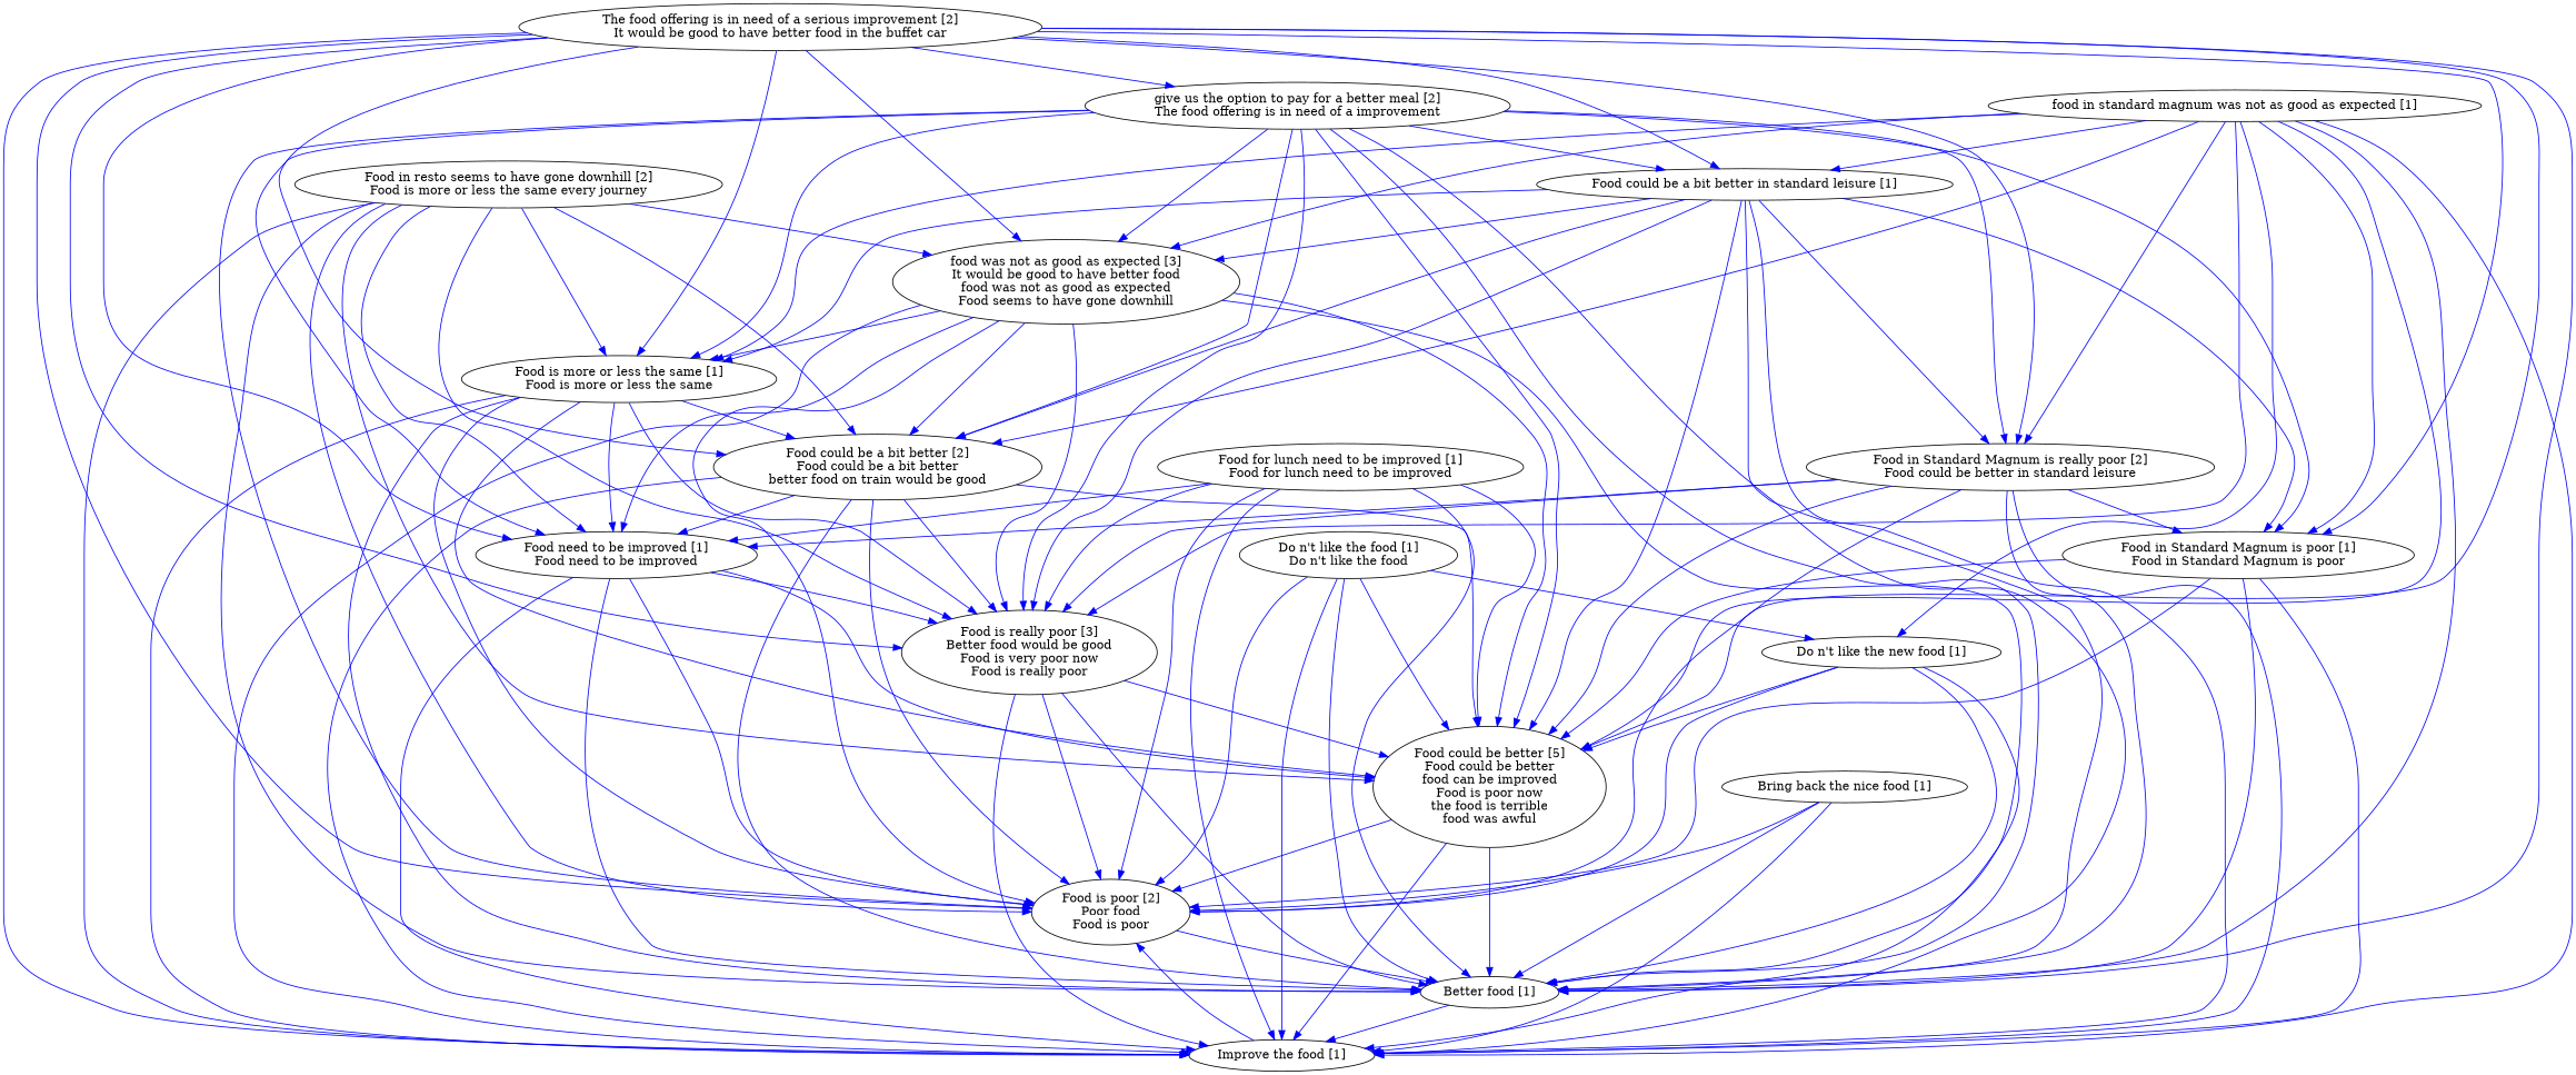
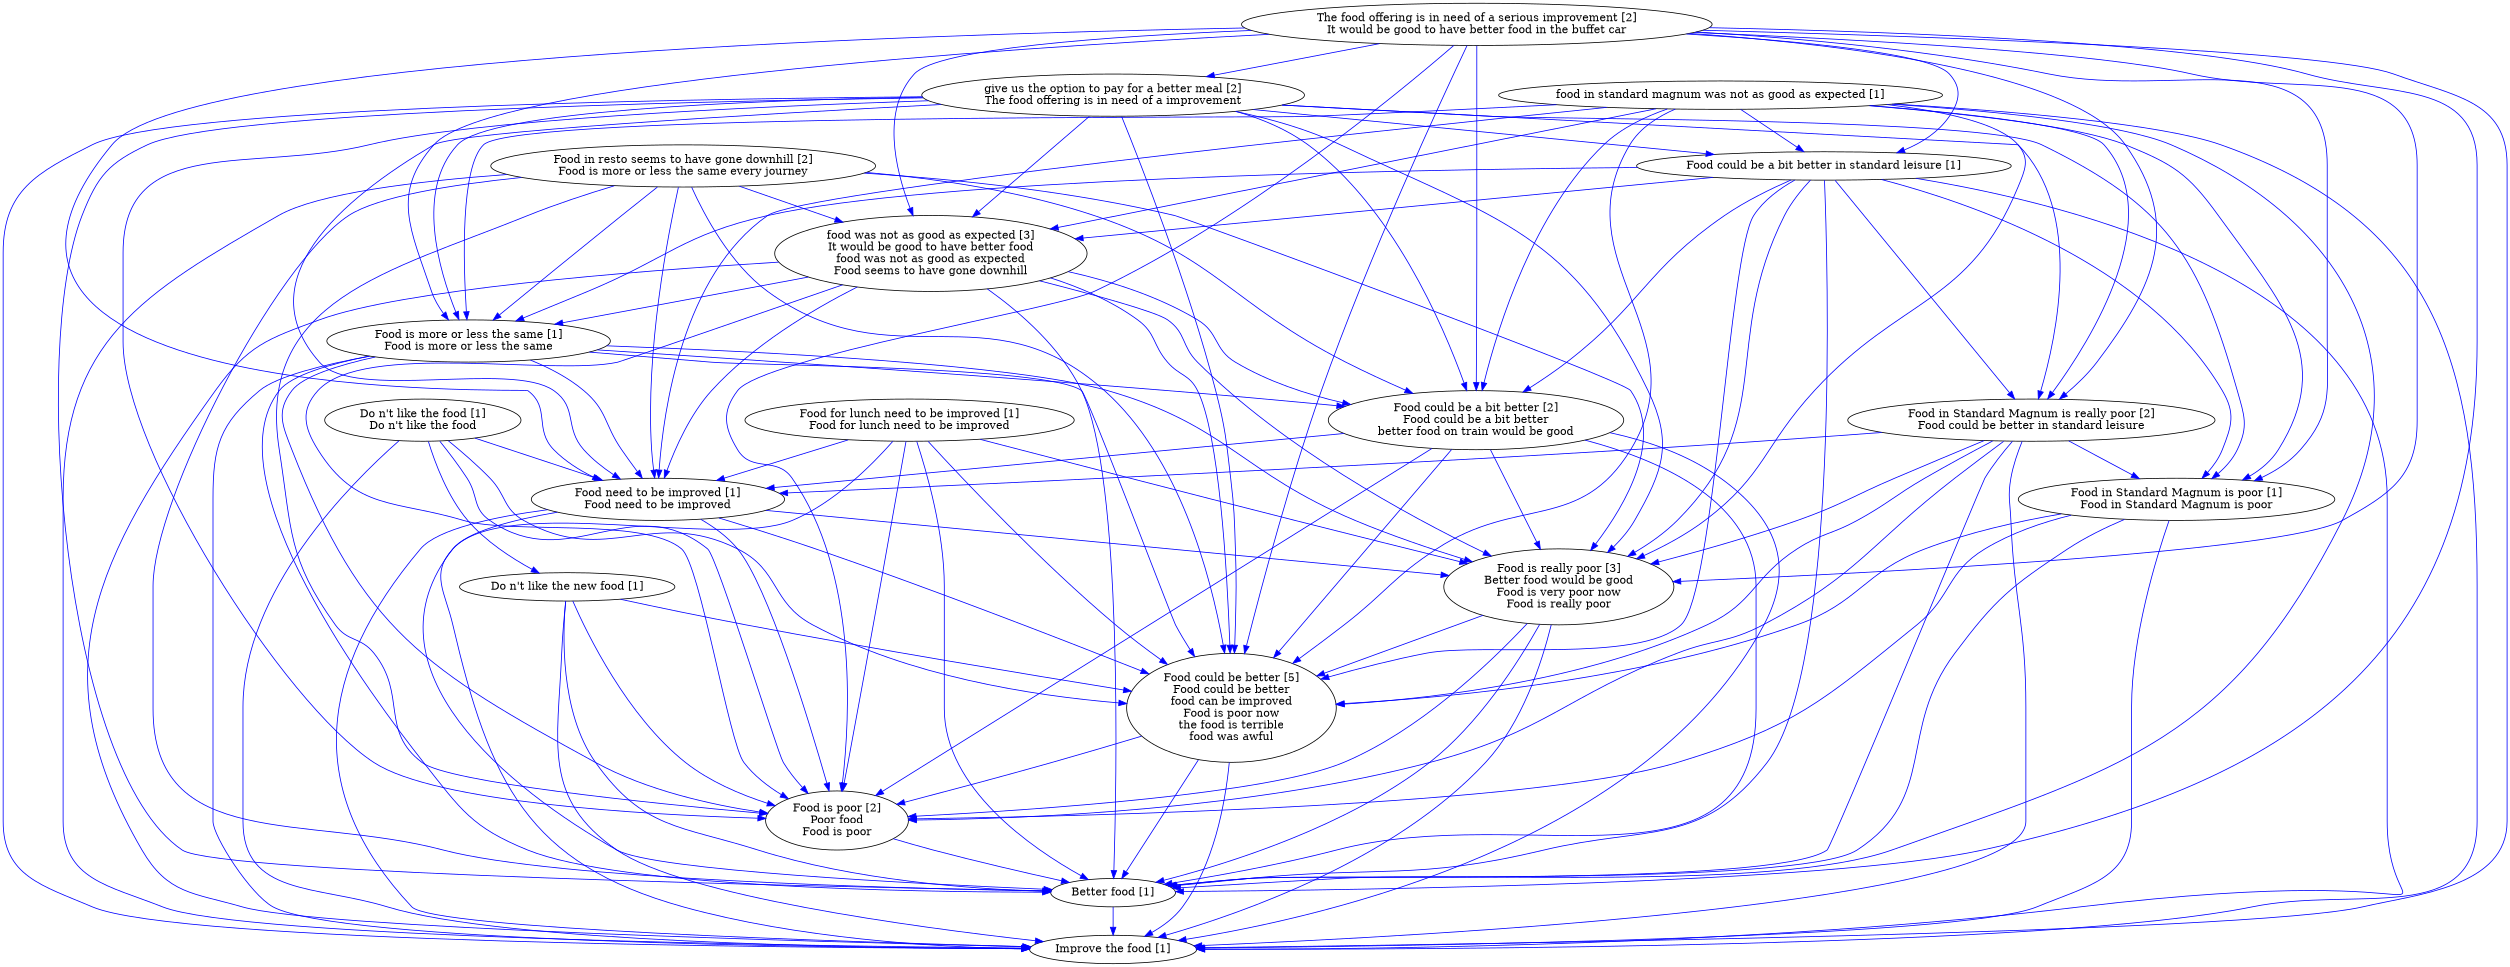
  digraph {
    edge [color=blue]
    "Food in resto seems to have gone downhill [2]\nFood is more or less the same every journey"
    "Food is really poor [3]\nBetter food would be good\nFood is very poor now\nFood is really poor"
    "Food could be better [5]\nFood could be better\nfood can be improved\nFood is poor now\nthe food is terrible\nfood was awful"
    "Food is poor [2]\nPoor food\nFood is poor"
    "food was not as good as expected [3]\nIt would be good to have better food\nfood was not as good as expected\nFood seems to have gone downhill"
    "Food could be a bit better [2]\nFood could be a bit better\nbetter food on train would be good"
    "Better food [1]"
    "Food need to be improved [1]\nFood need to be improved"
    "Food is more or less the same [1]\nFood is more or less the same"
    "Improve the food [1]"
    "Food in Standard Magnum is really poor [2]\nFood could be better in standard leisure"
    "Food in Standard Magnum is poor [1]\nFood in Standard Magnum is poor"
    "The food offering is in need of a serious improvement [2]\nIt would be good to have better food in the buffet car"
    "give us the option to pay for a better meal [2]\nThe food offering is in need of a improvement"
    "Food could be a bit better in standard leisure [1]"
-   "Bring back the nice food [1]"
    "Do n't like the new food [1]"
    "Do n't like the food [1]\nDo n't like the food"
    "Food for lunch need to be improved [1]\nFood for lunch need to be improved"
    "food in standard magnum was not as good as expected [1]"
    "Food in resto seems to have gone downhill [2]\nFood is more or less the same every journey" -> "Food is really poor [3]\nBetter food would be good\nFood is very poor now\nFood is really poor"
    "Food in resto seems to have gone downhill [2]\nFood is more or less the same every journey" -> "Food could be better [5]\nFood could be better\nfood can be improved\nFood is poor now\nthe food is terrible\nfood was awful"
    "Food in resto seems to have gone downhill [2]\nFood is more or less the same every journey" -> "Food is poor [2]\nPoor food\nFood is poor"
    "Food in resto seems to have gone downhill [2]\nFood is more or less the same every journey" -> "food was not as good as expected [3]\nIt would be good to have better food\nfood was not as good as expected\nFood seems to have gone downhill"
    "Food in resto seems to have gone downhill [2]\nFood is more or less the same every journey" -> "Food could be a bit better [2]\nFood could be a bit better\nbetter food on train would be good"
    "Food in resto seems to have gone downhill [2]\nFood is more or less the same every journey" -> "Better food [1]"
    "Food in resto seems to have gone downhill [2]\nFood is more or less the same every journey" -> "Food need to be improved [1]\nFood need to be improved"
    "Food in resto seems to have gone downhill [2]\nFood is more or less the same every journey" -> "Food is more or less the same [1]\nFood is more or less the same"
    "Food in resto seems to have gone downhill [2]\nFood is more or less the same every journey" -> "Improve the food [1]"
    "Food is really poor [3]\nBetter food would be good\nFood is very poor now\nFood is really poor" -> "Food could be better [5]\nFood could be better\nfood can be improved\nFood is poor now\nthe food is terrible\nfood was awful"
    "Food is really poor [3]\nBetter food would be good\nFood is very poor now\nFood is really poor" -> "Food is poor [2]\nPoor food\nFood is poor"
    "Food is really poor [3]\nBetter food would be good\nFood is very poor now\nFood is really poor" -> "Better food [1]"
    "Food is really poor [3]\nBetter food would be good\nFood is very poor now\nFood is really poor" -> "Improve the food [1]"
    "Food could be better [5]\nFood could be better\nfood can be improved\nFood is poor now\nthe food is terrible\nfood was awful" -> "Food is poor [2]\nPoor food\nFood is poor"
    "Food could be better [5]\nFood could be better\nfood can be improved\nFood is poor now\nthe food is terrible\nfood was awful" -> "Better food [1]"
    "Food could be better [5]\nFood could be better\nfood can be improved\nFood is poor now\nthe food is terrible\nfood was awful" -> "Improve the food [1]"
    "Food is poor [2]\nPoor food\nFood is poor" -> "Better food [1]"
    "food was not as good as expected [3]\nIt would be good to have better food\nfood was not as good as expected\nFood seems to have gone downhill" -> "Food is really poor [3]\nBetter food would be good\nFood is very poor now\nFood is really poor"
    "food was not as good as expected [3]\nIt would be good to have better food\nfood was not as good as expected\nFood seems to have gone downhill" -> "Food could be better [5]\nFood could be better\nfood can be improved\nFood is poor now\nthe food is terrible\nfood was awful"
    "food was not as good as expected [3]\nIt would be good to have better food\nfood was not as good as expected\nFood seems to have gone downhill" -> "Food is poor [2]\nPoor food\nFood is poor"
    "food was not as good as expected [3]\nIt would be good to have better food\nfood was not as good as expected\nFood seems to have gone downhill" -> "Food could be a bit better [2]\nFood could be a bit better\nbetter food on train would be good"
    "food was not as good as expected [3]\nIt would be good to have better food\nfood was not as good as expected\nFood seems to have gone downhill" -> "Better food [1]"
    "food was not as good as expected [3]\nIt would be good to have better food\nfood was not as good as expected\nFood seems to have gone downhill" -> "Food need to be improved [1]\nFood need to be improved"
    "food was not as good as expected [3]\nIt would be good to have better food\nfood was not as good as expected\nFood seems to have gone downhill" -> "Food is more or less the same [1]\nFood is more or less the same"
    "food was not as good as expected [3]\nIt would be good to have better food\nfood was not as good as expected\nFood seems to have gone downhill" -> "Improve the food [1]"
    "Food could be a bit better [2]\nFood could be a bit better\nbetter food on train would be good" -> "Food is really poor [3]\nBetter food would be good\nFood is very poor now\nFood is really poor"
    "Food could be a bit better [2]\nFood could be a bit better\nbetter food on train would be good" -> "Food could be better [5]\nFood could be better\nfood can be improved\nFood is poor now\nthe food is terrible\nfood was awful"
    "Food could be a bit better [2]\nFood could be a bit better\nbetter food on train would be good" -> "Food is poor [2]\nPoor food\nFood is poor"
    "Food could be a bit better [2]\nFood could be a bit better\nbetter food on train would be good" -> "Better food [1]"
    "Food could be a bit better [2]\nFood could be a bit better\nbetter food on train would be good" -> "Food need to be improved [1]\nFood need to be improved"
    "Food could be a bit better [2]\nFood could be a bit better\nbetter food on train would be good" -> "Improve the food [1]"
    "Better food [1]" -> "Improve the food [1]"
    "Food need to be improved [1]\nFood need to be improved" -> "Food is really poor [3]\nBetter food would be good\nFood is very poor now\nFood is really poor"
    "Food need to be improved [1]\nFood need to be improved" -> "Food could be better [5]\nFood could be better\nfood can be improved\nFood is poor now\nthe food is terrible\nfood was awful"
    "Food need to be improved [1]\nFood need to be improved" -> "Food is poor [2]\nPoor food\nFood is poor"
    "Food need to be improved [1]\nFood need to be improved" -> "Better food [1]"
    "Food need to be improved [1]\nFood need to be improved" -> "Improve the food [1]"
    "Food is more or less the same [1]\nFood is more or less the same" -> "Food is really poor [3]\nBetter food would be good\nFood is very poor now\nFood is really poor"
    "Food is more or less the same [1]\nFood is more or less the same" -> "Food could be better [5]\nFood could be better\nfood can be improved\nFood is poor now\nthe food is terrible\nfood was awful"
    "Food is more or less the same [1]\nFood is more or less the same" -> "Food is poor [2]\nPoor food\nFood is poor"
    "Food is more or less the same [1]\nFood is more or less the same" -> "Food could be a bit better [2]\nFood could be a bit better\nbetter food on train would be good"
    "Food is more or less the same [1]\nFood is more or less the same" -> "Better food [1]"
    "Food is more or less the same [1]\nFood is more or less the same" -> "Food need to be improved [1]\nFood need to be improved"
    "Food is more or less the same [1]\nFood is more or less the same" -> "Improve the food [1]"
-   "Improve the food [1]" -> "Food is poor [2]\nPoor food\nFood is poor"
    "Food in Standard Magnum is really poor [2]\nFood could be better in standard leisure" -> "Food is really poor [3]\nBetter food would be good\nFood is very poor now\nFood is really poor"
    "Food in Standard Magnum is really poor [2]\nFood could be better in standard leisure" -> "Food could be better [5]\nFood could be better\nfood can be improved\nFood is poor now\nthe food is terrible\nfood was awful"
    "Food in Standard Magnum is really poor [2]\nFood could be better in standard leisure" -> "Food is poor [2]\nPoor food\nFood is poor"
    "Food in Standard Magnum is really poor [2]\nFood could be better in standard leisure" -> "Better food [1]"
    "Food in Standard Magnum is really poor [2]\nFood could be better in standard leisure" -> "Food need to be improved [1]\nFood need to be improved"
    "Food in Standard Magnum is really poor [2]\nFood could be better in standard leisure" -> "Improve the food [1]"
    "Food in Standard Magnum is really poor [2]\nFood could be better in standard leisure" -> "Food in Standard Magnum is poor [1]\nFood in Standard Magnum is poor"
    "Food in Standard Magnum is poor [1]\nFood in Standard Magnum is poor" -> "Food could be better [5]\nFood could be better\nfood can be improved\nFood is poor now\nthe food is terrible\nfood was awful"
    "Food in Standard Magnum is poor [1]\nFood in Standard Magnum is poor" -> "Food is poor [2]\nPoor food\nFood is poor"
    "Food in Standard Magnum is poor [1]\nFood in Standard Magnum is poor" -> "Better food [1]"
    "Food in Standard Magnum is poor [1]\nFood in Standard Magnum is poor" -> "Improve the food [1]"
    "The food offering is in need of a serious improvement [2]\nIt would be good to have better food in the buffet car" -> "Food is really poor [3]\nBetter food would be good\nFood is very poor now\nFood is really poor"
    "The food offering is in need of a serious improvement [2]\nIt would be good to have better food in the buffet car" -> "Food could be better [5]\nFood could be better\nfood can be improved\nFood is poor now\nthe food is terrible\nfood was awful"
    "The food offering is in need of a serious improvement [2]\nIt would be good to have better food in the buffet car" -> "Food is poor [2]\nPoor food\nFood is poor"
    "The food offering is in need of a serious improvement [2]\nIt would be good to have better food in the buffet car" -> "food was not as good as expected [3]\nIt would be good to have better food\nfood was not as good as expected\nFood seems to have gone downhill"
    "The food offering is in need of a serious improvement [2]\nIt would be good to have better food in the buffet car" -> "Food could be a bit better [2]\nFood could be a bit better\nbetter food on train would be good"
    "The food offering is in need of a serious improvement [2]\nIt would be good to have better food in the buffet car" -> "Better food [1]"
    "The food offering is in need of a serious improvement [2]\nIt would be good to have better food in the buffet car" -> "Food need to be improved [1]\nFood need to be improved"
    "The food offering is in need of a serious improvement [2]\nIt would be good to have better food in the buffet car" -> "Food is more or less the same [1]\nFood is more or less the same"
    "The food offering is in need of a serious improvement [2]\nIt would be good to have better food in the buffet car" -> "Improve the food [1]"
    "The food offering is in need of a serious improvement [2]\nIt would be good to have better food in the buffet car" -> "Food in Standard Magnum is really poor [2]\nFood could be better in standard leisure"
    "The food offering is in need of a serious improvement [2]\nIt would be good to have better food in the buffet car" -> "Food in Standard Magnum is poor [1]\nFood in Standard Magnum is poor"
    "The food offering is in need of a serious improvement [2]\nIt would be good to have better food in the buffet car" -> "give us the option to pay for a better meal [2]\nThe food offering is in need of a improvement"
    "The food offering is in need of a serious improvement [2]\nIt would be good to have better food in the buffet car" -> "Food could be a bit better in standard leisure [1]"
    "give us the option to pay for a better meal [2]\nThe food offering is in need of a improvement" -> "Food is really poor [3]\nBetter food would be good\nFood is very poor now\nFood is really poor"
    "give us the option to pay for a better meal [2]\nThe food offering is in need of a improvement" -> "Food could be better [5]\nFood could be better\nfood can be improved\nFood is poor now\nthe food is terrible\nfood was awful"
    "give us the option to pay for a better meal [2]\nThe food offering is in need of a improvement" -> "Food is poor [2]\nPoor food\nFood is poor"
    "give us the option to pay for a better meal [2]\nThe food offering is in need of a improvement" -> "food was not as good as expected [3]\nIt would be good to have better food\nfood was not as good as expected\nFood seems to have gone downhill"
    "give us the option to pay for a better meal [2]\nThe food offering is in need of a improvement" -> "Food could be a bit better [2]\nFood could be a bit better\nbetter food on train would be good"
    "give us the option to pay for a better meal [2]\nThe food offering is in need of a improvement" -> "Better food [1]"
    "give us the option to pay for a better meal [2]\nThe food offering is in need of a improvement" -> "Food need to be improved [1]\nFood need to be improved"
    "give us the option to pay for a better meal [2]\nThe food offering is in need of a improvement" -> "Food is more or less the same [1]\nFood is more or less the same"
    "give us the option to pay for a better meal [2]\nThe food offering is in need of a improvement" -> "Improve the food [1]"
    "give us the option to pay for a better meal [2]\nThe food offering is in need of a improvement" -> "Food in Standard Magnum is really poor [2]\nFood could be better in standard leisure"
    "give us the option to pay for a better meal [2]\nThe food offering is in need of a improvement" -> "Food in Standard Magnum is poor [1]\nFood in Standard Magnum is poor"
    "give us the option to pay for a better meal [2]\nThe food offering is in need of a improvement" -> "Food could be a bit better in standard leisure [1]"
    "Food could be a bit better in standard leisure [1]" -> "Food is really poor [3]\nBetter food would be good\nFood is very poor now\nFood is really poor"
    "Food could be a bit better in standard leisure [1]" -> "Food could be better [5]\nFood could be better\nfood can be improved\nFood is poor now\nthe food is terrible\nfood was awful"
    "Food could be a bit better in standard leisure [1]" -> "food was not as good as expected [3]\nIt would be good to have better food\nfood was not as good as expected\nFood seems to have gone downhill"
    "Food could be a bit better in standard leisure [1]" -> "Food could be a bit better [2]\nFood could be a bit better\nbetter food on train would be good"
    "Food could be a bit better in standard leisure [1]" -> "Better food [1]"
    "Food could be a bit better in standard leisure [1]" -> "Food is more or less the same [1]\nFood is more or less the same"
    "Food could be a bit better in standard leisure [1]" -> "Improve the food [1]"
    "Food could be a bit better in standard leisure [1]" -> "Food in Standard Magnum is really poor [2]\nFood could be better in standard leisure"
    "Food could be a bit better in standard leisure [1]" -> "Food in Standard Magnum is poor [1]\nFood in Standard Magnum is poor"
-   "Bring back the nice food [1]" -> "Food is poor [2]\nPoor food\nFood is poor"
-   "Bring back the nice food [1]" -> "Better food [1]"
-   "Bring back the nice food [1]" -> "Improve the food [1]"
    "Do n't like the new food [1]" -> "Food could be better [5]\nFood could be better\nfood can be improved\nFood is poor now\nthe food is terrible\nfood was awful"
    "Do n't like the new food [1]" -> "Food is poor [2]\nPoor food\nFood is poor"
    "Do n't like the new food [1]" -> "Better food [1]"
    "Do n't like the new food [1]" -> "Improve the food [1]"
    "Do n't like the food [1]\nDo n't like the food" -> "Food could be better [5]\nFood could be better\nfood can be improved\nFood is poor now\nthe food is terrible\nfood was awful"
    "Do n't like the food [1]\nDo n't like the food" -> "Food is poor [2]\nPoor food\nFood is poor"
-   "Do n't like the food [1]\nDo n't like the food" -> "Better food [1]"
+   "Do n't like the food [1]\nDo n't like the food" -> "Food need to be improved [1]\nFood need to be improved"
    "Do n't like the food [1]\nDo n't like the food" -> "Improve the food [1]"
    "Do n't like the food [1]\nDo n't like the food" -> "Do n't like the new food [1]"
    "Food for lunch need to be improved [1]\nFood for lunch need to be improved" -> "Food is really poor [3]\nBetter food would be good\nFood is very poor now\nFood is really poor"
    "Food for lunch need to be improved [1]\nFood for lunch need to be improved" -> "Food could be better [5]\nFood could be better\nfood can be improved\nFood is poor now\nthe food is terrible\nfood was awful"
    "Food for lunch need to be improved [1]\nFood for lunch need to be improved" -> "Food is poor [2]\nPoor food\nFood is poor"
    "Food for lunch need to be improved [1]\nFood for lunch need to be improved" -> "Better food [1]"
    "Food for lunch need to be improved [1]\nFood for lunch need to be improved" -> "Food need to be improved [1]\nFood need to be improved"
    "Food for lunch need to be improved [1]\nFood for lunch need to be improved" -> "Improve the food [1]"
    "food in standard magnum was not as good as expected [1]" -> "Food is really poor [3]\nBetter food would be good\nFood is very poor now\nFood is really poor"
    "food in standard magnum was not as good as expected [1]" -> "Food could be better [5]\nFood could be better\nfood can be improved\nFood is poor now\nthe food is terrible\nfood was awful"
    "food in standard magnum was not as good as expected [1]" -> "food was not as good as expected [3]\nIt would be good to have better food\nfood was not as good as expected\nFood seems to have gone downhill"
    "food in standard magnum was not as good as expected [1]" -> "Food could be a bit better [2]\nFood could be a bit better\nbetter food on train would be good"
    "food in standard magnum was not as good as expected [1]" -> "Better food [1]"
-   "food in standard magnum was not as good as expected [1]" -> "Do n't like the new food [1]"
+   "food in standard magnum was not as good as expected [1]" -> "Food need to be improved [1]\nFood need to be improved"
    "food in standard magnum was not as good as expected [1]" -> "Food is more or less the same [1]\nFood is more or less the same"
    "food in standard magnum was not as good as expected [1]" -> "Improve the food [1]"
    "food in standard magnum was not as good as expected [1]" -> "Food in Standard Magnum is really poor [2]\nFood could be better in standard leisure"
    "food in standard magnum was not as good as expected [1]" -> "Food in Standard Magnum is poor [1]\nFood in Standard Magnum is poor"
    "food in standard magnum was not as good as expected [1]" -> "Food could be a bit better in standard leisure [1]"
  }
